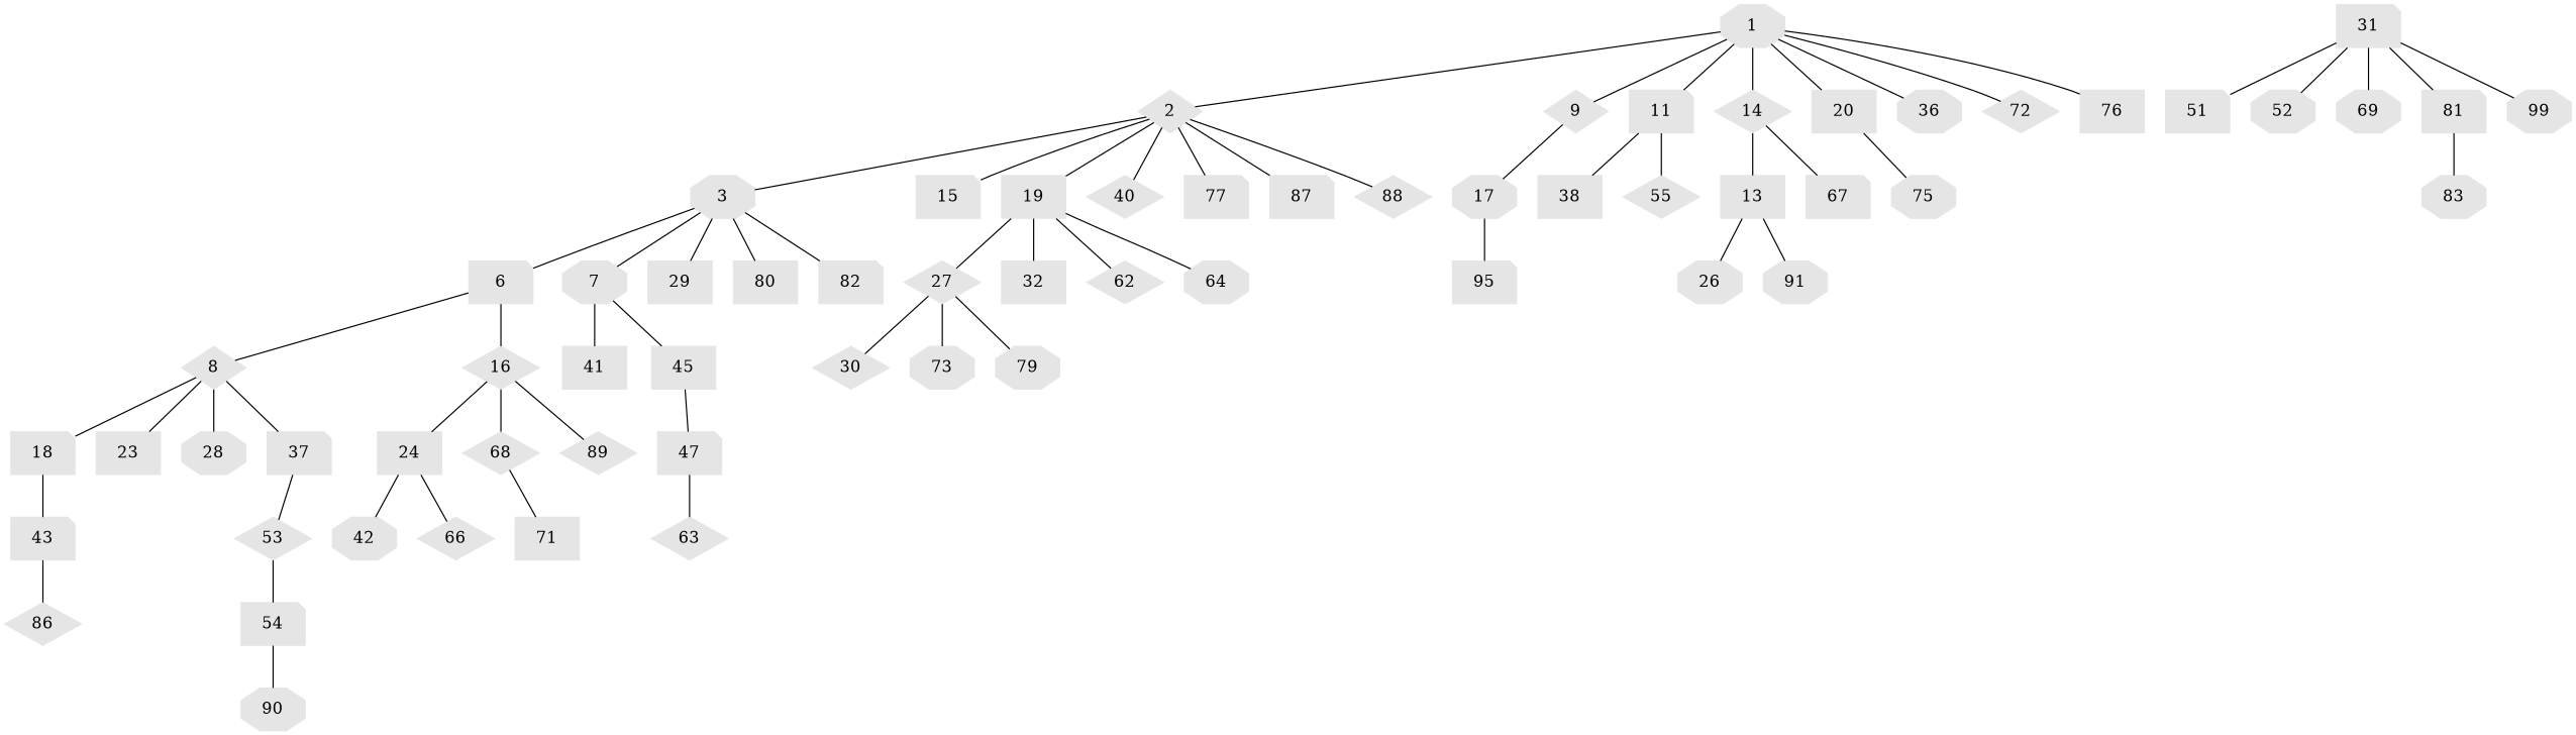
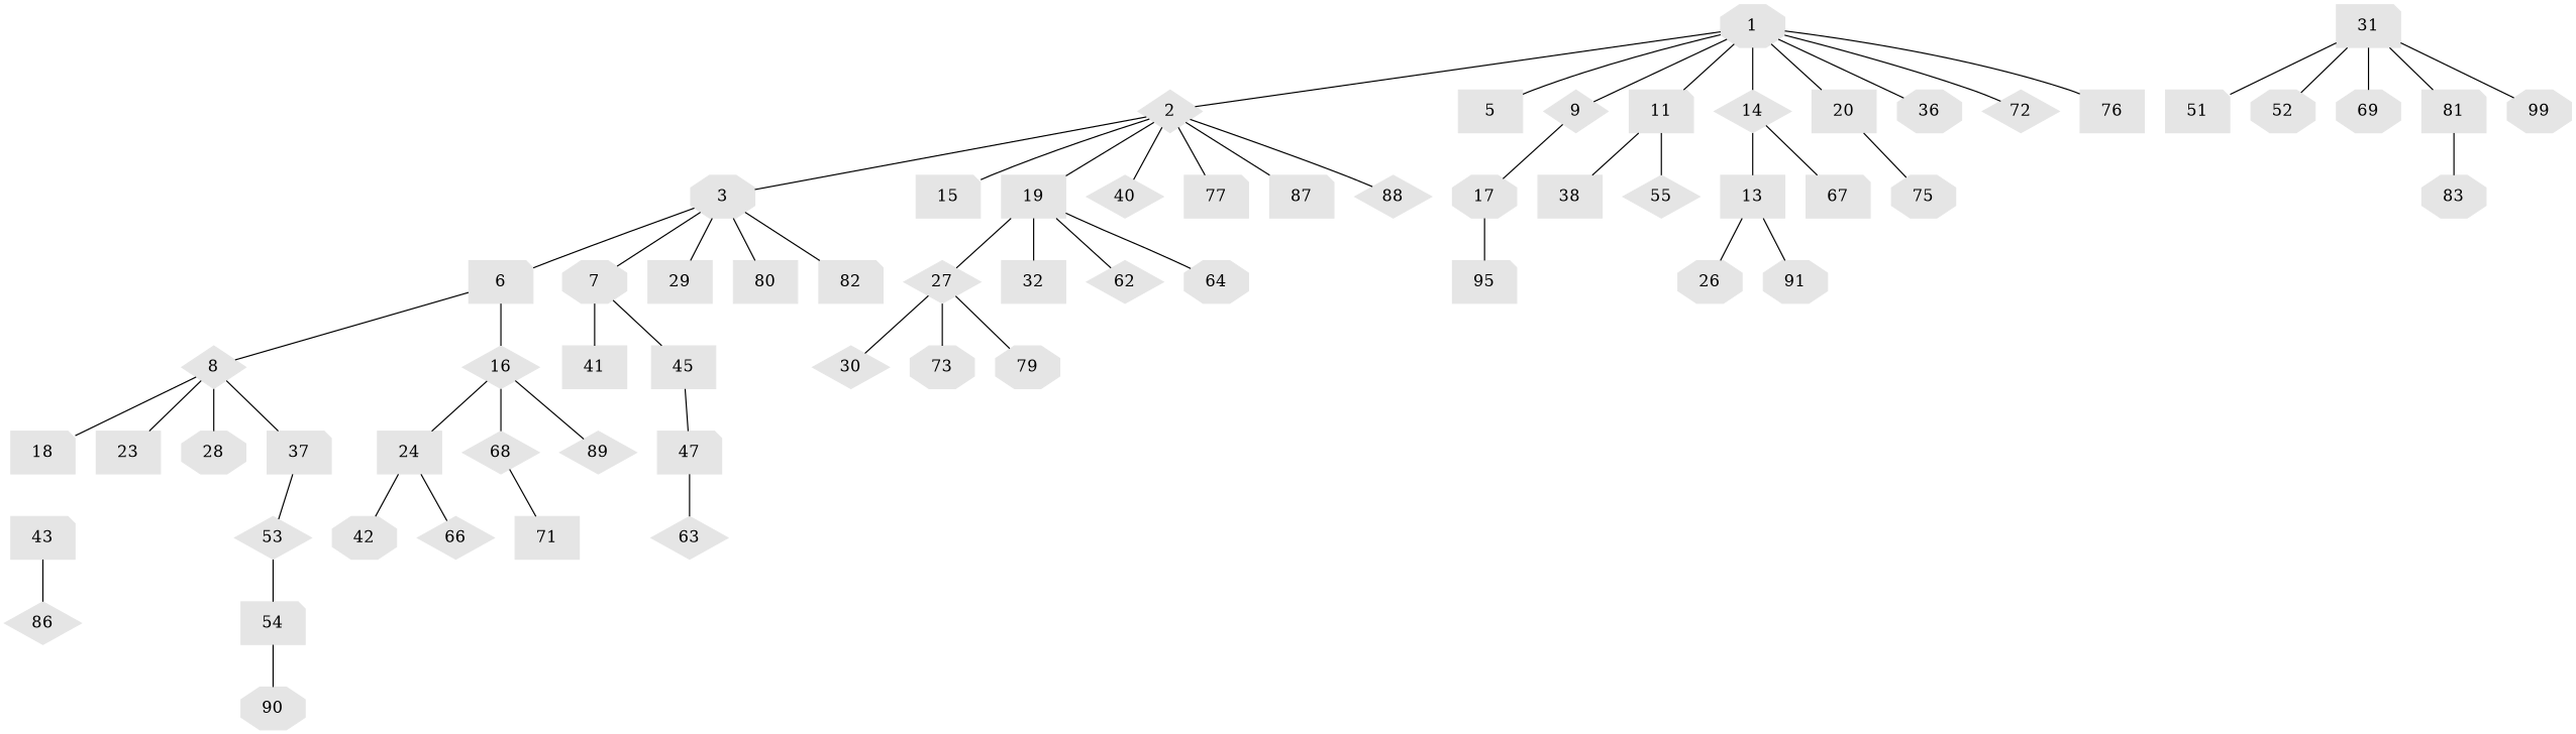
  graph {
    node [color=gray90 shape=octagon style=filled]
    1 [super="+4"]
    2 [shape=diamond super="+25"]
+   5 [shape=box]
    9 [shape=diamond]
    11 [shape=note super="+35"]
    14 [shape=diamond]
    20 [shape=box]
    n8 [label=36 super="+60"]
    72 [shape=diamond]
    76 [shape=box super="+98"]
    3 [super="+57"]
    15 [shape=note super="+21"]
    19 [shape=box super="+44"]
    40 [shape=diamond super="+100"]
    77 [shape=note]
    87 [shape=note]
    88 [shape=diamond]
    17 [super="+48"]
    38 [shape=box]
    55 [shape=diamond]
    13 [shape=box super="+22"]
    26 [super="+94"]
    91
    67 [shape=note super="+92"]
    75
    6 [shape=note super="+36"]
    7 [super="+10"]
    29 [shape=box]
    80 [shape=box]
    82 [shape=note]
    27 [shape=diamond super="+74"]
    32 [shape=box]
    62 [shape=diamond]
    64
    8 [shape=diamond super="+12"]
    16 [shape=diamond super="+34"]
    41 [shape=box super="+46"]
    45 [shape=box super="+49"]
    18 [shape=note super="+97"]
    23 [shape=box]
    28
    37 [shape=note]
    24 [shape=box super="+39"]
    68 [shape=diamond super="+93"]
    89 [shape=diamond]
    47 [shape=note super="+50"]
    43 [shape=note super="+85"]
    53 [shape=diamond super="+59"]
    95 [shape=note]
    42 [super="+65"]
    66 [shape=diamond]
    71 [shape=box]
    86 [shape=diamond]
    30 [shape=diamond super="+84"]
    73
    79
    31 [shape=note super="+61"]
    51 [shape=note super="+58"]
    52 [super="+56"]
    69 [super="+70"]
    81 [shape=note super="+96"]
    99
    83
    54 [shape=note super="+78"]
    63 [shape=diamond]
    90
    1 -- 2
+   1 -- 5
    1 -- 9
    1 -- 11
    1 -- 14
    1 -- 20
    1 -- n8
    1 -- 72
    1 -- 76
    2 -- 3
    2 -- 15
    2 -- 19
    2 -- 40
    2 -- 77
    2 -- 87
    2 -- 88
    9 -- 17
    11 -- 38
    11 -- 55
    14 -- 13
    14 -- 67
    20 -- 75
    3 -- 6
    3 -- 7
    3 -- 29
    3 -- 80
    3 -- 82
    19 -- 27
    19 -- 32
    19 -- 62
    19 -- 64
    17 -- 95
    13 -- 26
    13 -- 91
    6 -- 8
    6 -- 16
    7 -- 41
    7 -- 45
    27 -- 30
    27 -- 73
    27 -- 79
    8 -- 18
    8 -- 23
    8 -- 28
    8 -- 37
    16 -- 24
    16 -- 68
    16 -- 89
    45 -- 47
-   18 -- 43
    37 -- 53
    24 -- 42
    24 -- 66
    68 -- 71
    47 -- 63
    43 -- 86
    53 -- 54
    31 -- 51
    31 -- 52
    31 -- 69
    31 -- 81
    31 -- 99
    81 -- 83
    54 -- 90
  }
